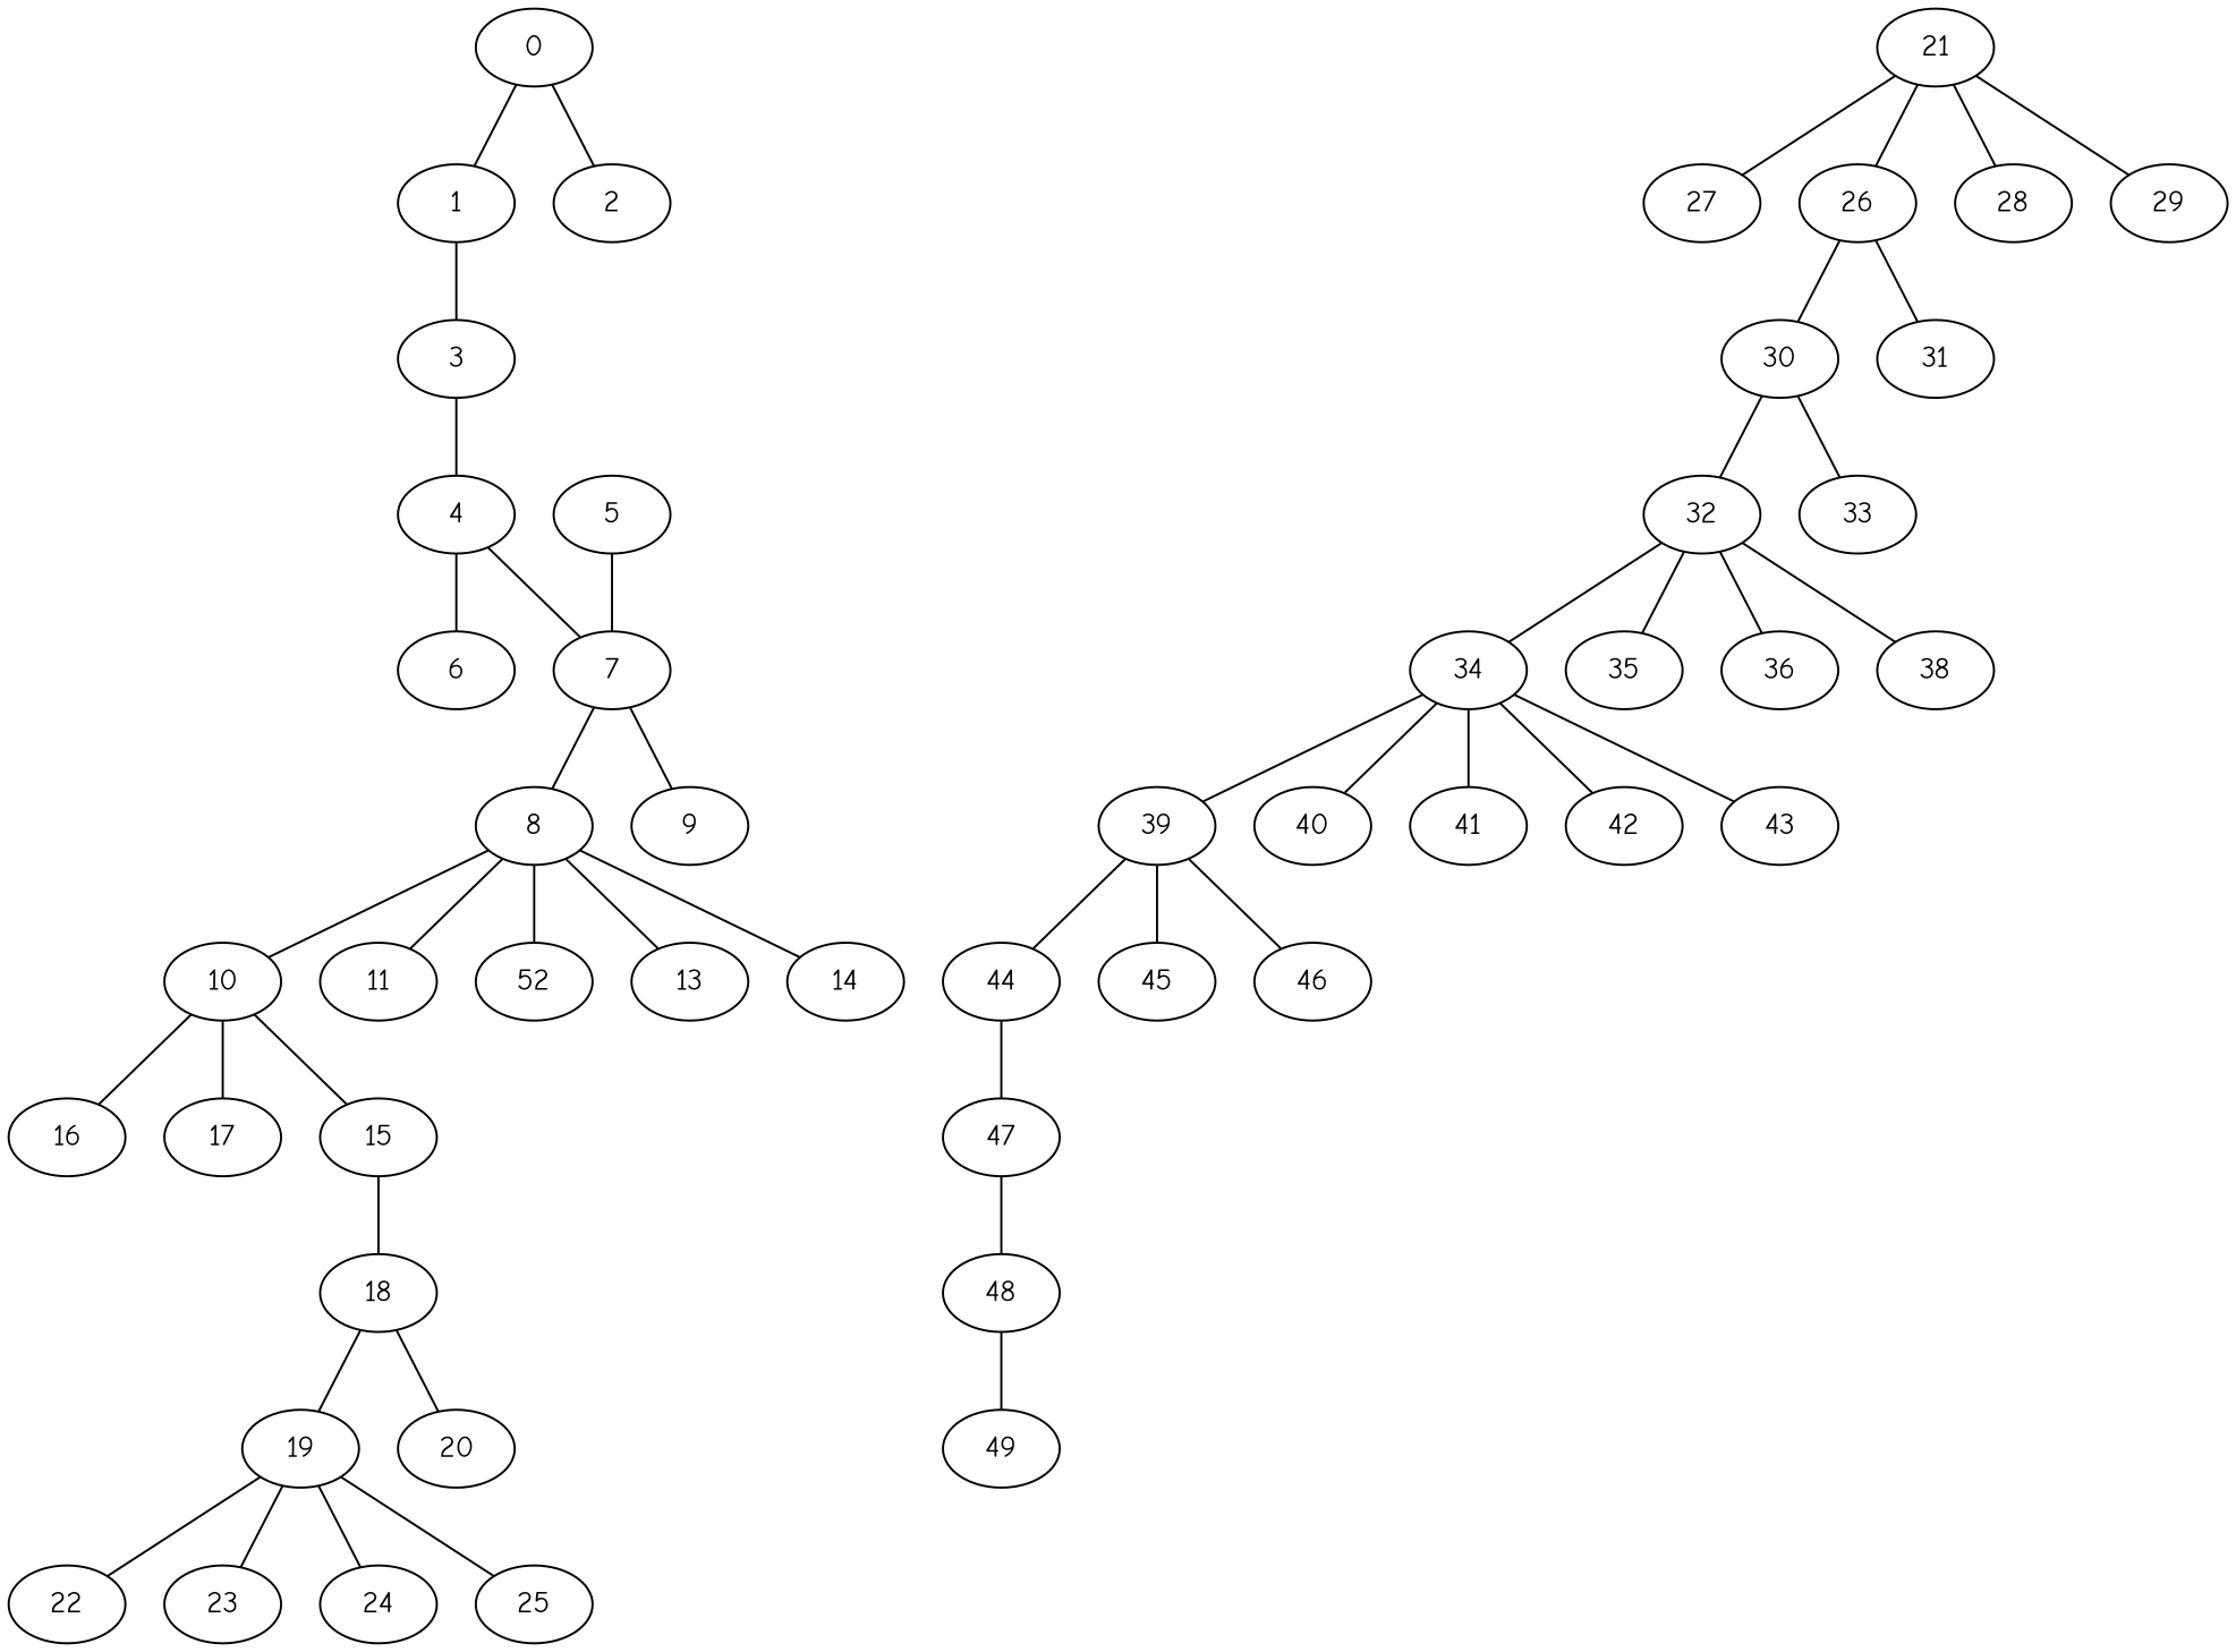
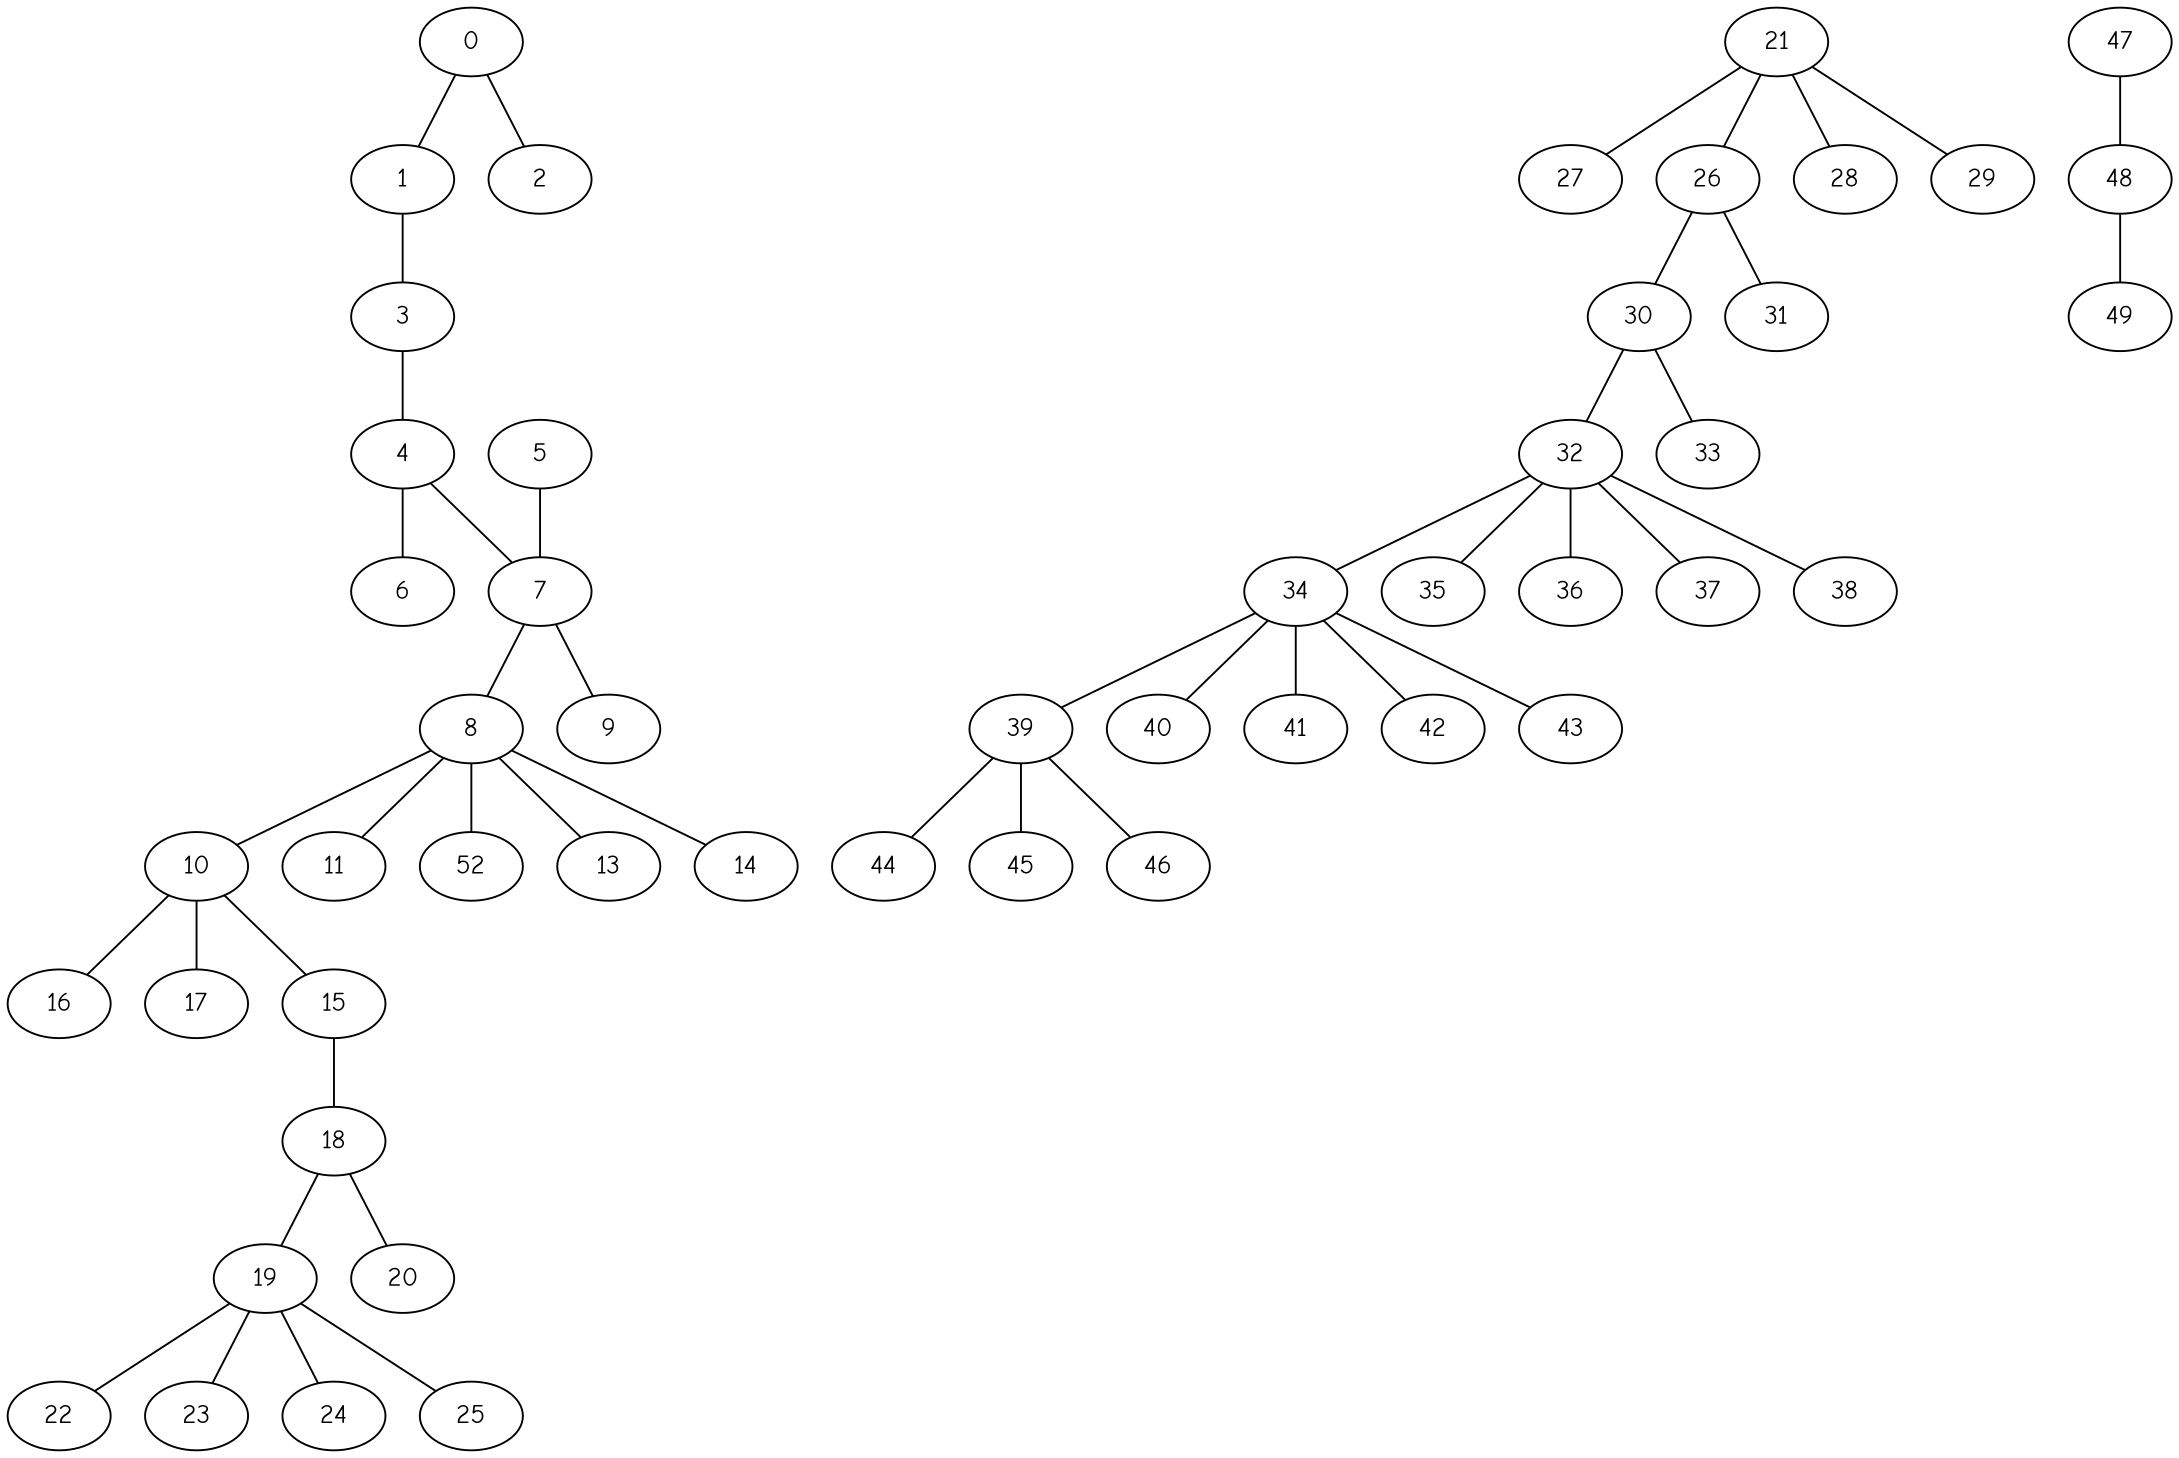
  graph {
    fontname="Comic Neue"
    node [fontname="Comic Neue"]
    edge [fontname="Comic Neue"]
    0
    1
    2
    3
    4
    6
    7
    5
    8
    9
    10
    11
    n13 [label=52]
    13
    14
    16
    17
    15
    18
    19
    20
    22
    23
    24
    25
    21
    27
    26
    28
    29
    30
    31
    32
    33
    34
    35
    36
+   37
    38
    39
    40
    41
    42
    43
    44
    45
    46
    47
    48
    49
    0 -- 1
    0 -- 2
    1 -- 3
    3 -- 4
    4 -- 6
    4 -- 7
    7 -- 8
    7 -- 9
    5 -- 7
    8 -- 10
    8 -- 11
    8 -- n13
    8 -- 13
    8 -- 14
    10 -- 16
    10 -- 17
    10 -- 15
    15 -- 18
    18 -- 19
    18 -- 20
    19 -- 22
    19 -- 23
    19 -- 24
    19 -- 25
    21 -- 27
    21 -- 26
    21 -- 28
    21 -- 29
    26 -- 30
    26 -- 31
    30 -- 32
    30 -- 33
    32 -- 34
    32 -- 35
    32 -- 36
+   32 -- 37
    32 -- 38
    34 -- 39
    34 -- 40
    34 -- 41
    34 -- 42
    34 -- 43
    39 -- 44
    39 -- 45
    39 -- 46
-   44 -- 47
    47 -- 48
    48 -- 49
  }
